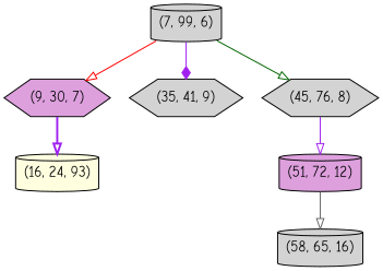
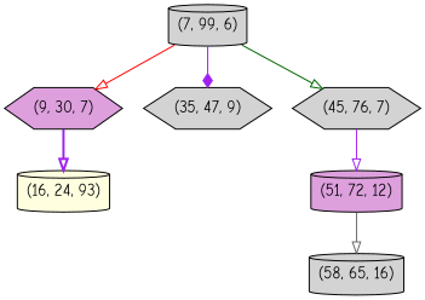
  digraph {
    fontname="Comic Neue"
    node [fillcolor=lightgrey fontname="Comic Neue" shape=cylinder style=filled]
    edge [arrowhead=onormal color=purple fontname="Comic Neue" style=solid]
    n1 [label="(7, 99, 6)"]
    "(9, 30, 7)" [fillcolor=plum shape=hexagon]
-   "(35, 41, 9)" [shape=hexagon]
-   "(45, 76, 8)" [shape=hexagon]
+   "(35, 41, 9)" [shape=hexagon label="(35, 47, 9)"]
+   "(45, 76, 8)" [shape=hexagon label="(45, 76, 7)"]
    n5 [fillcolor=lightyellow label="(16, 24, 93)"]
    "(51, 72, 12)" [fillcolor=plum]
    "(58, 65, 16)"
    n1 -> "(9, 30, 7)" [color=red]
    n1 -> "(35, 41, 9)" [arrowhead=diamond]
    n1 -> "(45, 76, 8)" [color=darkgreen]
    "(9, 30, 7)" -> n5 [style=bold]
    "(45, 76, 8)" -> "(51, 72, 12)"
    "(51, 72, 12)" -> "(58, 65, 16)" [color=gray40]
  }
